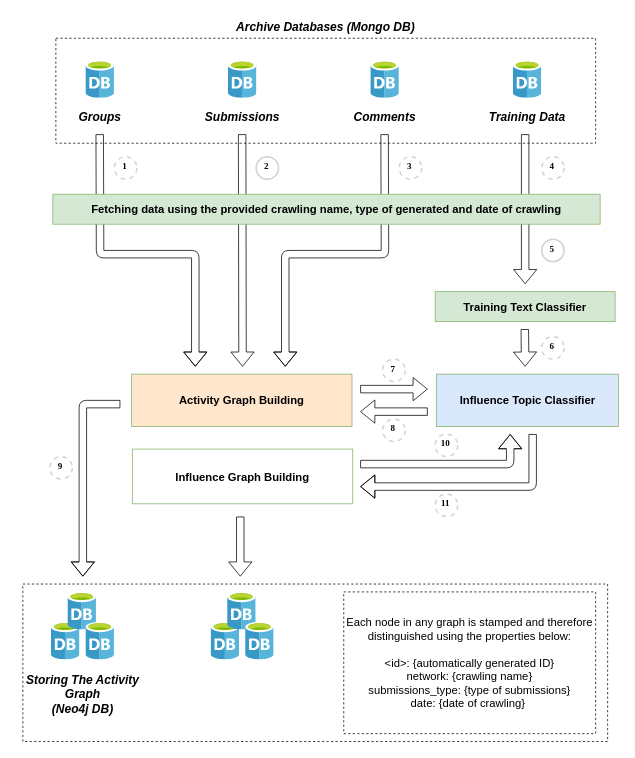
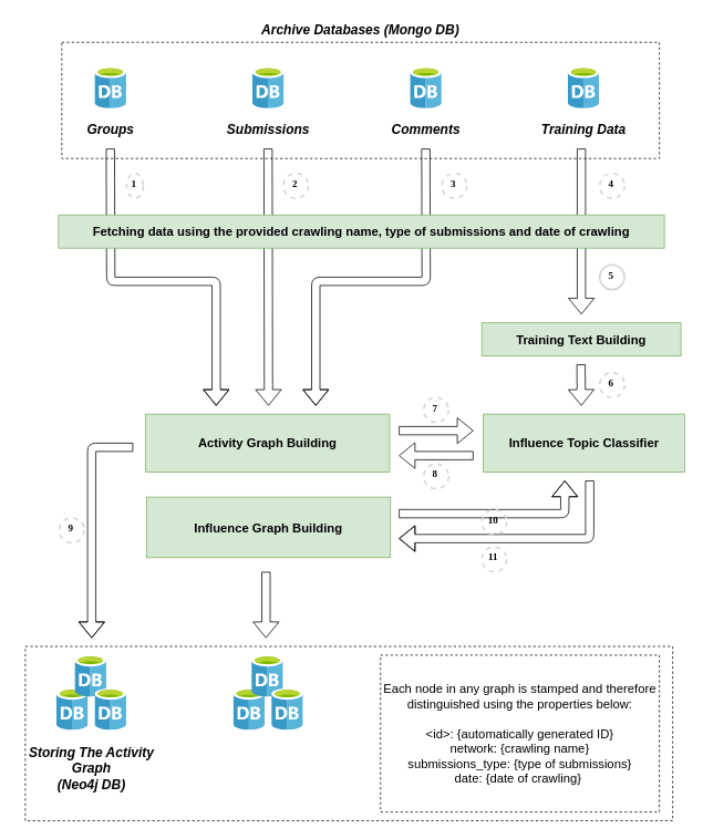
  <mxCell id="0" />
  <mxCell id="1" parent="0" />
  <mxCell id="2" value="" style="shape=flexArrow;endArrow=classic;html=1;" parent="1" edge="1"><mxGeometry width="50" height="50" relative="1" as="geometry"><mxPoint x="700" y="178" as="sourcePoint" /><mxPoint x="700" y="378" as="targetPoint" /></mxGeometry></mxCell>
  <mxCell id="3" value="" style="rounded=0;whiteSpace=wrap;html=1;dashed=1;fillColor=none;" parent="1" vertex="1"><mxGeometry x="74" y="50" width="720" height="140" as="geometry" /></mxCell>
  <mxCell id="4" value="" style="shape=flexArrow;endArrow=classic;html=1;" parent="1" edge="1"><mxGeometry width="50" height="50" relative="1" as="geometry"><mxPoint x="322.5" y="178" as="sourcePoint" /><mxPoint x="323" y="488" as="targetPoint" /></mxGeometry></mxCell>
  <mxCell id="5" value="" style="shape=flexArrow;endArrow=classic;html=1;" parent="1" edge="1"><mxGeometry width="50" height="50" relative="1" as="geometry"><mxPoint x="512.5" y="178" as="sourcePoint" /><mxPoint x="380" y="488" as="targetPoint" /><Array as="points"><mxPoint x="513" y="338" /><mxPoint x="380" y="338" /></Array></mxGeometry></mxCell>
  <mxCell id="6" value="" style="shape=flexArrow;endArrow=classic;html=1;" parent="1" edge="1"><mxGeometry width="50" height="50" relative="1" as="geometry"><mxPoint x="132.5" y="178" as="sourcePoint" /><mxPoint x="260" y="488" as="targetPoint" /><Array as="points"><mxPoint x="133" y="338" /><mxPoint x="260" y="338" /></Array></mxGeometry></mxCell>
  <mxCell id="7" value="" style="aspect=fixed;html=1;points=[];align=center;image;fontSize=12;image=img/lib/mscae/Database_General.svg;" parent="1" vertex="1"><mxGeometry x="114" y="80" width="38" height="50" as="geometry" /></mxCell>
  <mxCell id="8" value="" style="aspect=fixed;html=1;points=[];align=center;image;fontSize=12;image=img/lib/mscae/Database_General.svg;" parent="1" vertex="1"><mxGeometry x="304" y="80" width="38" height="50" as="geometry" /></mxCell>
  <mxCell id="9" value="" style="aspect=fixed;html=1;points=[];align=center;image;fontSize=12;image=img/lib/mscae/Database_General.svg;" parent="1" vertex="1"><mxGeometry x="494" y="80" width="38" height="50" as="geometry" /></mxCell>
  <mxCell id="10" value="&lt;font style=&quot;font-size: 16px&quot;&gt;&lt;i&gt;&lt;b&gt;Archive Databases (Mongo DB)&lt;/b&gt;&lt;/i&gt;&lt;/font&gt;" style="text;html=1;strokeColor=none;fillColor=none;align=center;verticalAlign=middle;whiteSpace=wrap;rounded=0;" parent="1" vertex="1"><mxGeometry x="74" y="20" width="720" height="30" as="geometry" /></mxCell>
- <mxCell id="11" value="Fetching data using the provided crawling name, type of generated and date of crawling" style="rounded=0;whiteSpace=wrap;html=1;fontStyle=1;fontSize=15;fillColor=#d5e8d4;strokeColor=#82b366;" parent="1" vertex="1"><mxGeometry x="70" y="258" width="730" height="40" as="geometry" /></mxCell>
- <mxCell id="12" value="Influence Topic Classifier" style="rounded=0;whiteSpace=wrap;html=1;fontStyle=1;fontSize=15;fillColor=#dae8fc;strokeColor=#82b366;" parent="1" vertex="1"><mxGeometry x="581.5" y="498" width="243" height="70" as="geometry" /></mxCell>
- <mxCell id="13" value="Training Text Classifier" style="rounded=0;whiteSpace=wrap;html=1;fontStyle=1;fontSize=15;fillColor=#d5e8d4;strokeColor=#82b366;" parent="1" vertex="1"><mxGeometry x="580" y="388" width="240" height="40" as="geometry" /></mxCell>
+ <mxCell id="11" value="Fetching data using the provided crawling name, type of submissions and date of crawling" style="rounded=0;whiteSpace=wrap;html=1;fontStyle=1;fontSize=15;fillColor=#d5e8d4;strokeColor=#82b366;" parent="1" vertex="1"><mxGeometry x="70" y="258" width="730" height="40" as="geometry" /></mxCell>
+ <mxCell id="12" value="Influence Topic Classifier" style="rounded=0;whiteSpace=wrap;html=1;fontStyle=1;fontSize=15;fillColor=#d5e8d4;strokeColor=#82b366;" parent="1" vertex="1"><mxGeometry x="581.5" y="498" width="243" height="70" as="geometry" /></mxCell>
+ <mxCell id="13" value="Training Text Building" style="rounded=0;whiteSpace=wrap;html=1;fontStyle=1;fontSize=15;fillColor=#d5e8d4;strokeColor=#82b366;" parent="1" vertex="1"><mxGeometry x="580" y="388" width="240" height="40" as="geometry" /></mxCell>
  <mxCell id="14" value="" style="aspect=fixed;html=1;points=[];align=center;image;fontSize=12;image=img/lib/mscae/Database_General.svg;" parent="1" vertex="1"><mxGeometry x="684" y="80" width="38" height="50" as="geometry" /></mxCell>
  <mxCell id="15" value="&lt;span style=&quot;font-size: 16px&quot;&gt;&lt;b&gt;&lt;i&gt;Groups&lt;/i&gt;&lt;/b&gt;&lt;/span&gt;" style="text;html=1;strokeColor=none;fillColor=none;align=center;verticalAlign=middle;whiteSpace=wrap;rounded=0;" parent="1" vertex="1"><mxGeometry x="96" y="140" width="74" height="30" as="geometry" /></mxCell>
  <mxCell id="16" value="&lt;span style=&quot;font-size: 16px&quot;&gt;&lt;b&gt;&lt;i&gt;Submissions&lt;/i&gt;&lt;/b&gt;&lt;/span&gt;" style="text;html=1;strokeColor=none;fillColor=none;align=center;verticalAlign=middle;whiteSpace=wrap;rounded=0;" parent="1" vertex="1"><mxGeometry x="268" y="140" width="110" height="30" as="geometry" /></mxCell>
  <mxCell id="17" value="&lt;span style=&quot;font-size: 16px&quot;&gt;&lt;b&gt;&lt;i&gt;Comments&lt;/i&gt;&lt;/b&gt;&lt;/span&gt;" style="text;html=1;strokeColor=none;fillColor=none;align=center;verticalAlign=middle;whiteSpace=wrap;rounded=0;" parent="1" vertex="1"><mxGeometry x="464" y="140" width="98" height="30" as="geometry" /></mxCell>
  <mxCell id="18" value="&lt;span style=&quot;font-size: 16px&quot;&gt;&lt;b&gt;&lt;i&gt;Training Data&lt;/i&gt;&lt;/b&gt;&lt;/span&gt;" style="text;html=1;strokeColor=none;fillColor=none;align=center;verticalAlign=middle;whiteSpace=wrap;rounded=0;" parent="1" vertex="1"><mxGeometry x="638" y="140" width="130" height="30" as="geometry" /></mxCell>
  <mxCell id="19" value="" style="shape=flexArrow;endArrow=classic;html=1;" parent="1" edge="1"><mxGeometry width="50" height="50" relative="1" as="geometry"><mxPoint x="699.5" y="438" as="sourcePoint" /><mxPoint x="700" y="488" as="targetPoint" /></mxGeometry></mxCell>
- <mxCell id="20" value="Activity Graph Building" style="rounded=0;whiteSpace=wrap;html=1;fontStyle=1;fontSize=15;fillColor=#ffe6cc;strokeColor=#82b366;" parent="1" vertex="1"><mxGeometry x="175" y="498" width="294" height="70" as="geometry" /></mxCell>
- <mxCell id="21" value="Influence Graph Building" style="rounded=0;whiteSpace=wrap;html=1;fontStyle=1;fontSize=15;fillColor=#ffffff;strokeColor=#82b366;" parent="1" vertex="1"><mxGeometry x="176" y="598" width="294" height="73" as="geometry" /></mxCell>
+ <mxCell id="20" value="Activity Graph Building" style="rounded=0;whiteSpace=wrap;html=1;fontStyle=1;fontSize=15;fillColor=#d5e8d4;strokeColor=#82b366;" parent="1" vertex="1"><mxGeometry x="175" y="498" width="294" height="70" as="geometry" /></mxCell>
+ <mxCell id="21" value="Influence Graph Building" style="rounded=0;whiteSpace=wrap;html=1;fontStyle=1;fontSize=15;fillColor=#d5e8d4;strokeColor=#82b366;" parent="1" vertex="1"><mxGeometry x="176" y="598" width="294" height="73" as="geometry" /></mxCell>
  <mxCell id="22" value="" style="shape=flexArrow;endArrow=classic;html=1;" parent="1" edge="1"><mxGeometry width="50" height="50" relative="1" as="geometry"><mxPoint x="480" y="618" as="sourcePoint" /><mxPoint x="680" y="578" as="targetPoint" /><Array as="points"><mxPoint x="680" y="618" /></Array></mxGeometry></mxCell>
  <mxCell id="23" value="" style="shape=flexArrow;endArrow=classic;html=1;" parent="1" edge="1"><mxGeometry width="50" height="50" relative="1" as="geometry"><mxPoint x="710" y="578" as="sourcePoint" /><mxPoint x="480" y="648" as="targetPoint" /><Array as="points"><mxPoint x="710" y="648" /></Array></mxGeometry></mxCell>
  <mxCell id="24" value="" style="aspect=fixed;html=1;points=[];align=center;image;fontSize=12;image=img/lib/mscae/Database_General.svg;" parent="1" vertex="1"><mxGeometry x="281" y="829" width="38" height="50" as="geometry" /></mxCell>
  <mxCell id="25" value="" style="aspect=fixed;html=1;points=[];align=center;image;fontSize=12;image=img/lib/mscae/Database_General.svg;" parent="1" vertex="1"><mxGeometry x="303" y="789" width="38" height="50" as="geometry" /></mxCell>
  <mxCell id="26" value="" style="aspect=fixed;html=1;points=[];align=center;image;fontSize=12;image=img/lib/mscae/Database_General.svg;" parent="1" vertex="1"><mxGeometry x="327" y="829" width="38" height="50" as="geometry" /></mxCell>
  <mxCell id="27" value="" style="shape=flexArrow;endArrow=classic;html=1;" parent="1" edge="1"><mxGeometry width="50" height="50" relative="1" as="geometry"><mxPoint x="320" y="688" as="sourcePoint" /><mxPoint x="320" y="768" as="targetPoint" /></mxGeometry></mxCell>
  <mxCell id="28" value="" style="aspect=fixed;html=1;points=[];align=center;image;fontSize=12;image=img/lib/mscae/Database_General.svg;" parent="1" vertex="1"><mxGeometry x="68" y="829" width="38" height="50" as="geometry" /></mxCell>
  <mxCell id="29" value="" style="aspect=fixed;html=1;points=[];align=center;image;fontSize=12;image=img/lib/mscae/Database_General.svg;" parent="1" vertex="1"><mxGeometry x="90" y="789" width="38" height="50" as="geometry" /></mxCell>
  <mxCell id="30" value="" style="aspect=fixed;html=1;points=[];align=center;image;fontSize=12;image=img/lib/mscae/Database_General.svg;" parent="1" vertex="1"><mxGeometry x="114" y="829" width="38" height="50" as="geometry" /></mxCell>
  <mxCell id="31" value="&lt;span style=&quot;font-size: 16px&quot;&gt;&lt;b&gt;&lt;i&gt;Storing The Activity Graph&lt;br&gt;(Neo4j DB)&lt;/i&gt;&lt;/b&gt;&lt;/span&gt;" style="text;html=1;strokeColor=none;fillColor=none;align=center;verticalAlign=middle;whiteSpace=wrap;rounded=0;" parent="1" vertex="1"><mxGeometry y="890" width="180" height="69" as="geometry" x="20" /></mxCell>
  <mxCell id="32" value="" style="shape=flexArrow;endArrow=classic;html=1;" parent="1" edge="1"><mxGeometry width="50" height="50" relative="1" as="geometry"><mxPoint x="160" y="538" as="sourcePoint" /><mxPoint x="110" y="768" as="targetPoint" /><Array as="points"><mxPoint x="110" y="538" /></Array></mxGeometry></mxCell>
- <mxCell id="33" value="1" style="ellipse;whiteSpace=wrap;html=1;aspect=fixed;strokeWidth=2;fontFamily=Tahoma;spacingBottom=4;spacingRight=2;strokeColor=#d3d3d3;dashed=1;fillColor=none;fontStyle=1" parent="1" vertex="1"><mxGeometry x="152" y="208" width="30" height="30" as="geometry" /></mxCell>
- <mxCell id="34" value="2" style="ellipse;whiteSpace=wrap;html=1;aspect=fixed;strokeWidth=2;fontFamily=Tahoma;spacingBottom=4;spacingRight=2;strokeColor=#d3d3d3;dashed=0;fillColor=none;fontStyle=1;" parent="1" vertex="1"><mxGeometry x="341" y="208" width="30" height="30" as="geometry" /></mxCell>
+ <mxCell id="33" value="1" style="ellipse;whiteSpace=wrap;html=1;aspect=fixed;strokeWidth=2;fontFamily=Tahoma;spacingBottom=4;spacingRight=2;strokeColor=#d3d3d3;dashed=1;fillColor=none;fontStyle=1" parent="1" vertex="1"><mxGeometry x="152" y="208" width="20" height="30" as="geometry" /></mxCell>
+ <mxCell id="34" value="2" style="ellipse;whiteSpace=wrap;html=1;aspect=fixed;strokeWidth=2;fontFamily=Tahoma;spacingBottom=4;spacingRight=2;strokeColor=#d3d3d3;dashed=1;fillColor=none;fontStyle=1" parent="1" vertex="1"><mxGeometry x="341" y="208" width="30" height="30" as="geometry" /></mxCell>
  <mxCell id="35" value="3" style="ellipse;whiteSpace=wrap;html=1;aspect=fixed;strokeWidth=2;fontFamily=Tahoma;spacingBottom=4;spacingRight=2;strokeColor=#d3d3d3;dashed=1;fillColor=none;fontStyle=1" parent="1" vertex="1"><mxGeometry x="532" y="208" width="30" height="30" as="geometry" /></mxCell>
  <mxCell id="36" value="4" style="ellipse;whiteSpace=wrap;html=1;aspect=fixed;strokeWidth=2;fontFamily=Tahoma;spacingBottom=4;spacingRight=2;strokeColor=#d3d3d3;dashed=1;fillColor=none;fontStyle=1" parent="1" vertex="1"><mxGeometry x="722" y="208" width="30" height="30" as="geometry" /></mxCell>
  <mxCell id="37" value="5" style="ellipse;whiteSpace=wrap;html=1;aspect=fixed;strokeWidth=2;fontFamily=Tahoma;spacingBottom=4;spacingRight=2;strokeColor=#d3d3d3;dashed=0;fillColor=none;fontStyle=1;" parent="1" vertex="1"><mxGeometry x="722" y="318" width="30" height="30" as="geometry" /></mxCell>
  <mxCell id="38" value="6" style="ellipse;whiteSpace=wrap;html=1;aspect=fixed;strokeWidth=2;fontFamily=Tahoma;spacingBottom=4;spacingRight=2;strokeColor=#d3d3d3;dashed=1;fillColor=none;fontStyle=1" parent="1" vertex="1"><mxGeometry x="722" y="448" width="30" height="30" as="geometry" /></mxCell>
  <mxCell id="39" value="7" style="ellipse;whiteSpace=wrap;html=1;aspect=fixed;strokeWidth=2;fontFamily=Tahoma;spacingBottom=4;spacingRight=2;strokeColor=#d3d3d3;dashed=1;fillColor=none;fontStyle=1" parent="1" vertex="1"><mxGeometry x="510" y="478" width="30" height="30" as="geometry" /></mxCell>
  <mxCell id="40" value="8" style="ellipse;whiteSpace=wrap;html=1;aspect=fixed;strokeWidth=2;fontFamily=Tahoma;spacingBottom=4;spacingRight=2;strokeColor=#d3d3d3;dashed=1;fillColor=none;fontStyle=1" parent="1" vertex="1"><mxGeometry x="510" y="558" width="30" height="30" as="geometry" /></mxCell>
- <mxCell id="41" value="9" style="ellipse;whiteSpace=wrap;html=1;aspect=fixed;strokeWidth=2;fontFamily=Tahoma;spacingBottom=4;spacingRight=2;strokeColor=#d3d3d3;dashed=1;fillColor=none;fontStyle=1" parent="1" vertex="1"><mxGeometry x="66" y="608" width="30" height="30" as="geometry" /></mxCell>
- <mxCell id="42" value="10" style="ellipse;whiteSpace=wrap;html=1;aspect=fixed;strokeWidth=2;fontFamily=Tahoma;spacingBottom=4;spacingRight=2;strokeColor=#d3d3d3;dashed=1;fillColor=none;fontStyle=1" parent="1" vertex="1"><mxGeometry x="580" y="578" width="30" height="30" as="geometry" /></mxCell>
+ <mxCell id="41" value="9" style="ellipse;whiteSpace=wrap;html=1;aspect=fixed;strokeWidth=2;fontFamily=Tahoma;spacingBottom=4;spacingRight=2;strokeColor=#d3d3d3;dashed=1;fillColor=none;fontStyle=1" parent="1" vertex="1"><mxGeometry x="71" y="623" width="30" height="30" as="geometry" /></mxCell>
+ <mxCell id="42" value="10" style="ellipse;whiteSpace=wrap;html=1;aspect=fixed;strokeWidth=2;fontFamily=Tahoma;spacingBottom=4;spacingRight=2;strokeColor=#d3d3d3;dashed=1;fillColor=none;fontStyle=1" parent="1" vertex="1"><mxGeometry x="580" y="613" width="30" height="30" as="geometry" /></mxCell>
  <mxCell id="43" value="" style="shape=flexArrow;endArrow=classic;html=1;" parent="1" edge="1"><mxGeometry width="50" height="50" relative="1" as="geometry"><mxPoint x="570" y="548" as="sourcePoint" /><mxPoint x="480" y="548" as="targetPoint" /></mxGeometry></mxCell>
  <mxCell id="44" value="" style="shape=flexArrow;endArrow=classic;html=1;" parent="1" edge="1"><mxGeometry width="50" height="50" relative="1" as="geometry"><mxPoint x="480" y="518" as="sourcePoint" /><mxPoint x="570" y="518" as="targetPoint" /></mxGeometry></mxCell>
  <mxCell id="45" value="11" style="ellipse;whiteSpace=wrap;html=1;aspect=fixed;strokeWidth=2;fontFamily=Tahoma;spacingBottom=4;spacingRight=2;strokeColor=#d3d3d3;dashed=1;fillColor=none;fontStyle=1" parent="1" vertex="1"><mxGeometry x="580" y="658" width="30" height="30" as="geometry" /></mxCell>
  <mxCell id="46" value="" style="rounded=0;whiteSpace=wrap;html=1;dashed=1;fillColor=none;" parent="1" vertex="1"><mxGeometry x="30" y="778" width="780" height="210" as="geometry" /></mxCell>
  <mxCell id="47" value="&lt;font style=&quot;font-size: 15px&quot;&gt;Each node in any graph is stamped and therefore distinguished using the properties below:&lt;br&gt;&lt;br&gt;&amp;lt;id&amp;gt;: {automatically generated ID}&lt;br&gt;network: {crawling name}&lt;br&gt;submissions_type: {type of submissions}&lt;br&gt;date: {date of crawling}&amp;nbsp;&lt;/font&gt;" style="text;html=1;fillColor=none;align=center;verticalAlign=middle;whiteSpace=wrap;rounded=0;dashed=1;strokeColor=#000000;" parent="1" vertex="1"><mxGeometry x="458" y="788.5" width="336" height="189" as="geometry" /></mxCell>
